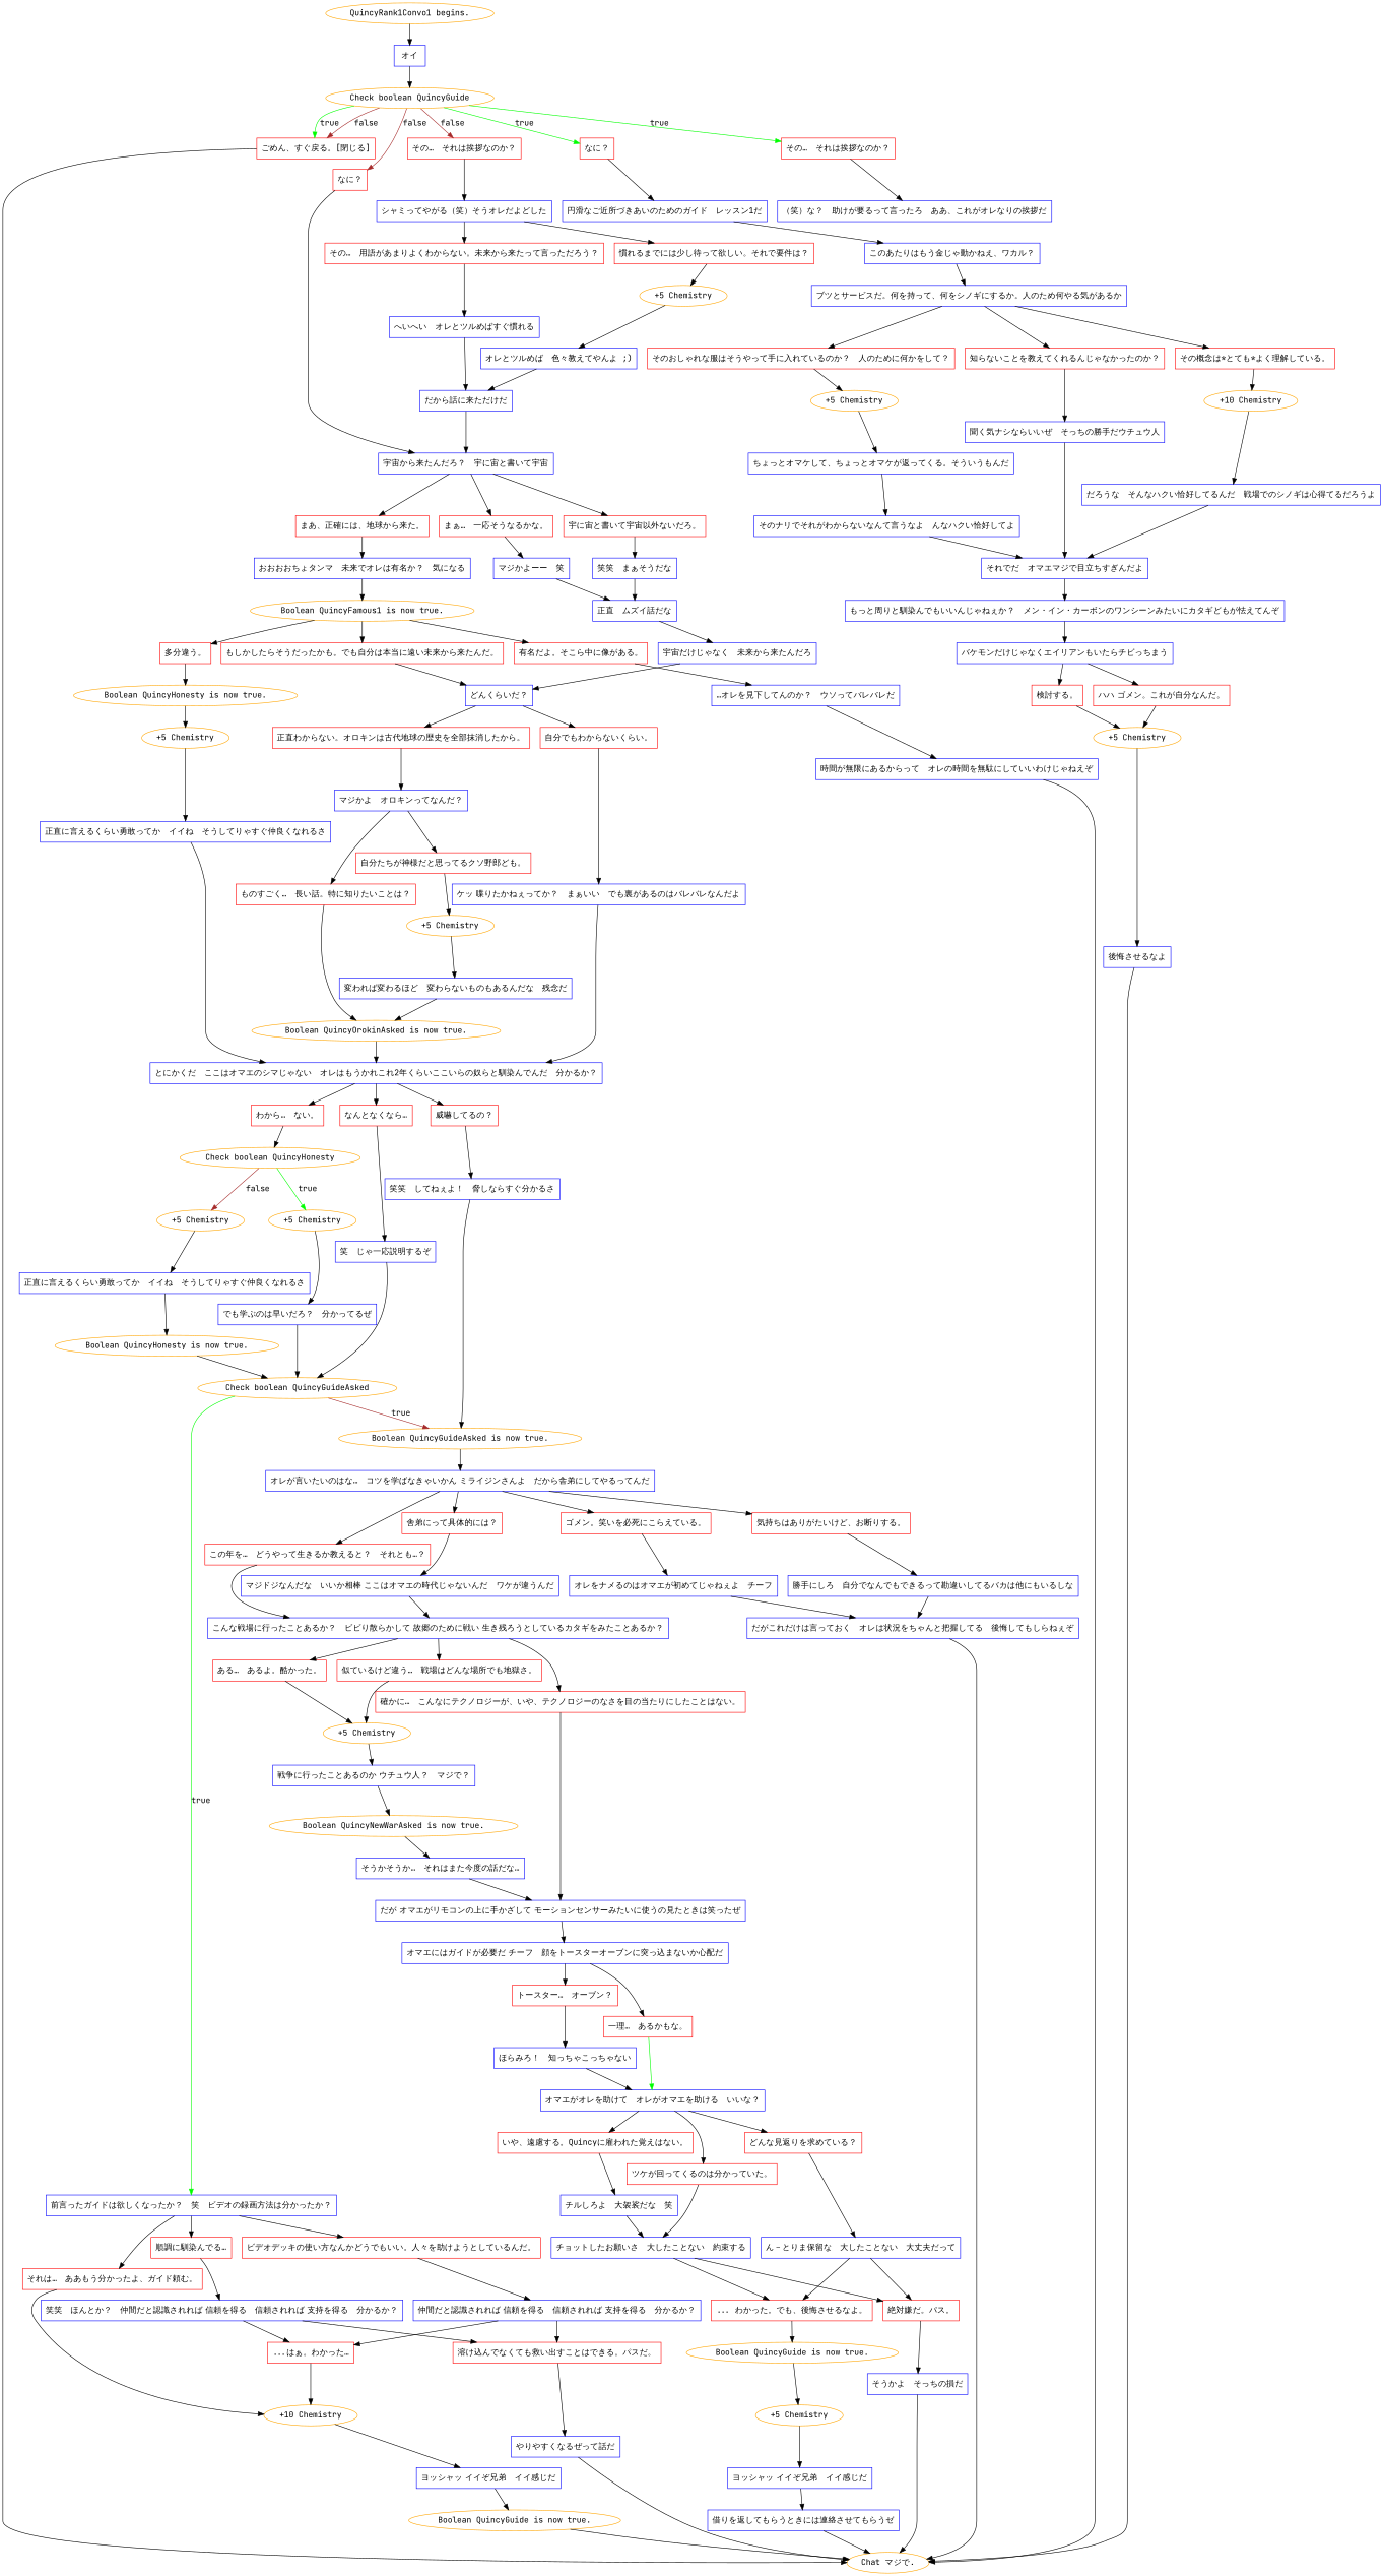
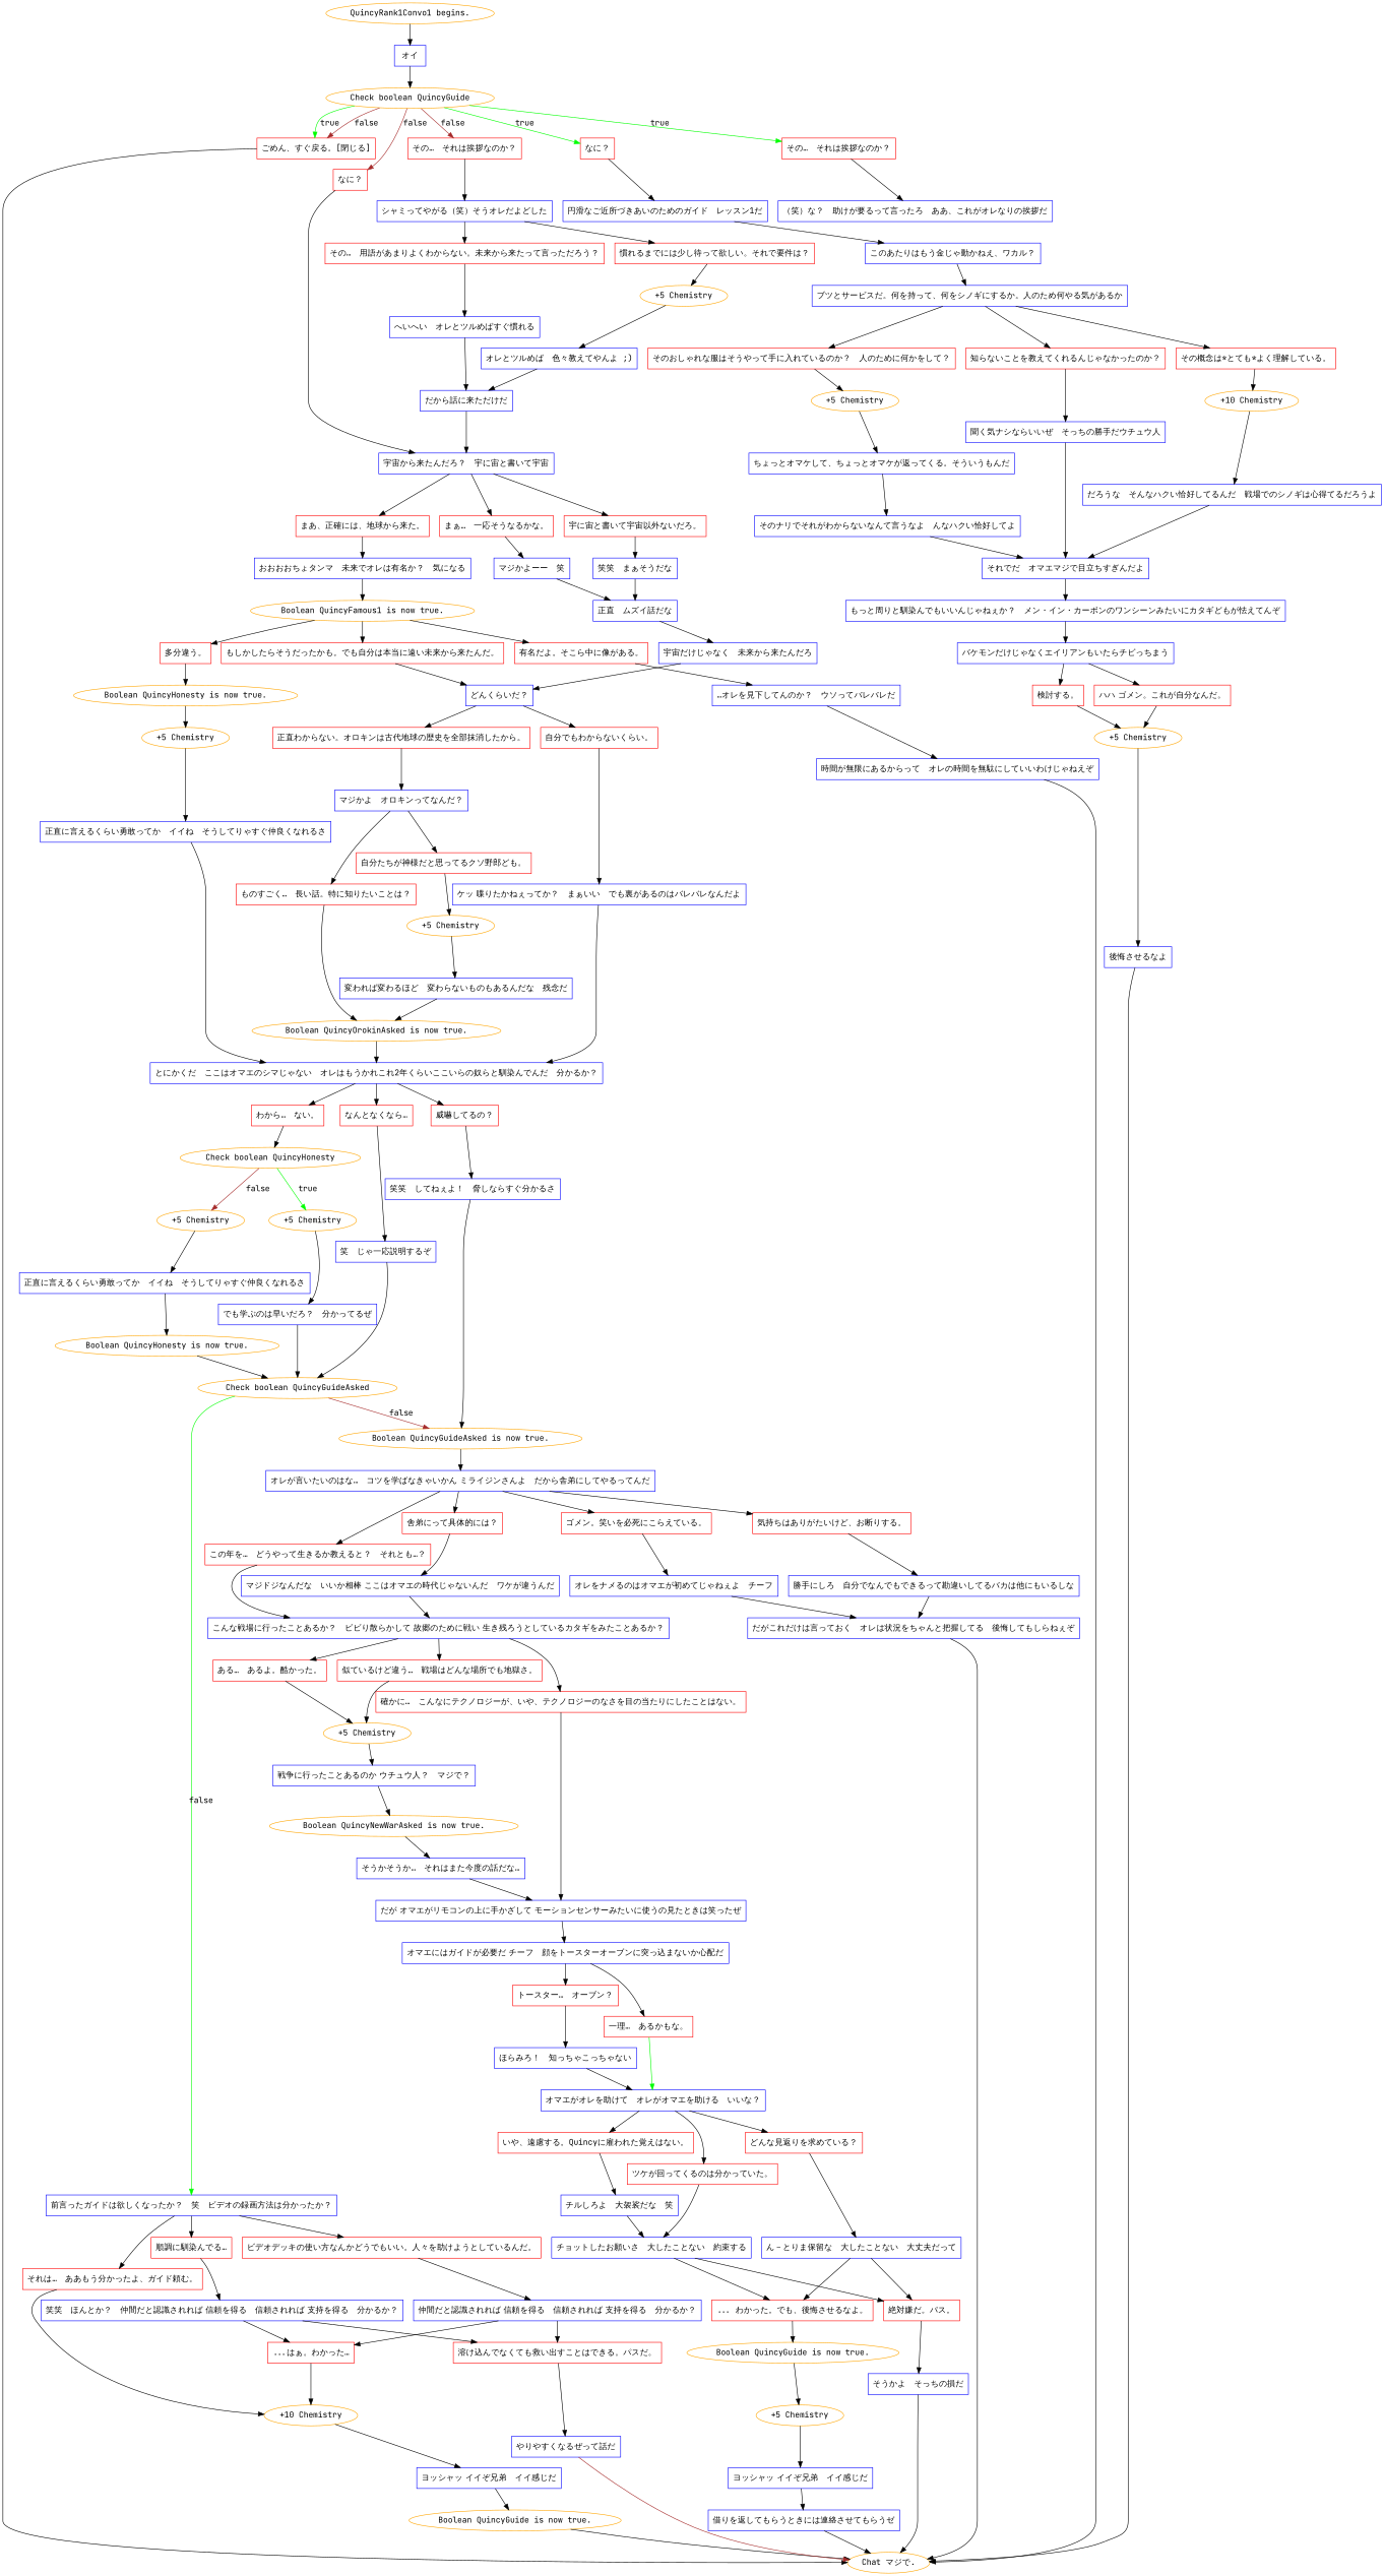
  digraph {
    fontname="JetBrains Mono"
    node [color=blue fontname="JetBrains Mono" shape=box]
    edge [fontname="JetBrains Mono"]
    "QuincyRank1Convo1 begins." [color=orange shape=""]
    n2 [label="オイ"]
    n3 [color=orange label="Check boolean QuincyGuide" shape=""]
    n4 [color=red label="ごめん、すぐ戻る。[閉じる]"]
    n5 [color=red label="その…　それは挨拶なのか？"]
    n6 [color=red label="なに？"]
    n7 [color=red label="その…　それは挨拶なのか？"]
    n8 [color=red label="なに？"]
    n9 [color=orange label="Chat マジで." shape=""]
    n10 [label="（笑）な？　助けが要るって言ったろ　ああ、これがオレなりの挨拶だ"]
    n11 [label="円滑なご近所づきあいのためのガイド　レッスン1だ"]
    n12 [label="シャミってやがる（笑）そうオレだよどした"]
    n13 [label="宇宙から来たんだろ？　宇に宙と書いて宇宙"]
    n14 [label="このあたりはもう金じゃ動かねえ、ワカル？"]
    n15 [color=red label="その…　用語があまりよくわからない。未来から来たって言っただろう？"]
    n16 [color=red label="慣れるまでには少し待って欲しい。それで要件は？"]
    n17 [color=red label="宇に宙と書いて宇宙以外ないだろ。"]
    n18 [color=red label="まぁ…　一応そうなるかな。"]
    n19 [color=red label="まあ、正確には、地球から来た。"]
    n20 [label="ブツとサービスだ。何を持って、何をシノギにするか。人のため何やる気があるか"]
    n21 [label="へいへい　オレとツルめばすぐ慣れる"]
    n22 [color=orange label="+5 Chemistry" shape=""]
    n23 [label="笑笑　まぁそうだな"]
    n24 [label="マジかよーー　笑"]
    n25 [label="おおおおちょタンマ　未来でオレは有名か？　気になる"]
    n26 [color=red label="そのおしゃれな服はそうやって手に入れているのか？　人のために何かをして？"]
    n27 [color=red label="その概念は*とても*よく理解している。"]
    n28 [color=red label="知らないことを教えてくれるんじゃなかったのか？"]
    n29 [label="だから話に来ただけだ"]
    n30 [label="オレとツルめば　色々教えてやんよ ;)"]
    n31 [label="正直　ムズイ話だな"]
    n32 [color=orange label="Boolean QuincyFamous1 is now true." shape=""]
    n33 [color=orange label="+5 Chemistry" shape=""]
    n34 [color=orange label="+10 Chemistry" shape=""]
    n35 [label="聞く気ナシならいいぜ　そっちの勝手だウチュウ人"]
    n36 [label="宇宙だけじゃなく　未来から来たんだろ"]
    n37 [color=red label="有名だよ。そこら中に像がある。"]
    n38 [color=red label="多分違う。"]
    n39 [color=red label="もしかしたらそうだったかも。でも自分は本当に遠い未来から来たんだ。"]
    n40 [label="ちょっとオマケして、ちょっとオマケが返ってくる。そういうもんだ"]
    n41 [label="だろうな　そんなハクい恰好してるんだ　戦場でのシノギは心得てるだろうよ"]
    n42 [label="それでだ　オマエマジで目立ちすぎんだよ"]
    n43 [label="どんくらいだ？"]
    n44 [label="…オレを見下してんのか？　ウソってバレバレだ"]
    n45 [color=orange label="Boolean QuincyHonesty is now true." shape=""]
    n46 [label="そのナリでそれがわからないなんて言うなよ　んなハクい恰好してよ"]
    n47 [label="もっと周りと馴染んでもいいんじゃねぇか？　メン・イン・カーボンのワンシーンみたいにカタギどもが怯えてんぞ"]
    n48 [color=red label="自分でもわからないくらい。"]
    n49 [color=red label="正直わからない。オロキンは古代地球の歴史を全部抹消したから。"]
    n50 [label="時間が無限にあるからって　オレの時間を無駄にしていいわけじゃねえぞ"]
    n51 [color=orange label="+5 Chemistry" shape=""]
    n52 [label="バケモンだけじゃなくエイリアンもいたらチビっちまう"]
    n53 [label="ケッ 喋りたかねぇってか？　まぁいい　でも裏があるのはバレバレなんだよ"]
    n54 [label="マジかよ　オロキンってなんだ？"]
    n55 [label="正直に言えるくらい勇敢ってか　イイね　そうしてりゃすぐ仲良くなれるさ"]
    n56 [color=red label="検討する。"]
    n57 [color=red label="ハハ ゴメン。これが自分なんだ。"]
    n58 [label="とにかくだ　ここはオマエのシマじゃない　オレはもうかれこれ2年くらいここいらの奴らと馴染んでんだ　分かるか？"]
    n59 [color=red label="ものすごく…　長い話。特に知りたいことは？"]
    n60 [color=red label="自分たちが神様だと思ってるクソ野郎ども。"]
    n61 [color=orange label="+5 Chemistry" shape=""]
    n62 [color=red label="わから…　ない。"]
    n63 [color=red label="威嚇してるの？"]
    n64 [color=red label="なんとなくなら…"]
    n65 [color=orange label="Boolean QuincyOrokinAsked is now true." shape=""]
    n66 [color=orange label="+5 Chemistry" shape=""]
    n67 [label="後悔させるなよ"]
    n68 [color=orange label="Check boolean QuincyHonesty" shape=""]
    n69 [label="笑笑　してねぇよ！　脅しならすぐ分かるさ"]
    n70 [label="笑　じゃ一応説明するぞ"]
    n71 [label="変われば変わるほど　変わらないものもあるんだな　残念だ"]
    n72 [color=orange label="+5 Chemistry" shape=""]
    n73 [color=orange label="+5 Chemistry" shape=""]
    n74 [color=orange label="Boolean QuincyGuideAsked is now true." shape=""]
    n75 [color=orange label="Check boolean QuincyGuideAsked" shape=""]
    n76 [label="でも学ぶのは早いだろ？　分かってるぜ"]
    n77 [label="正直に言えるくらい勇敢ってか　イイね　そうしてりゃすぐ仲良くなれるさ"]
    n78 [label="前言ったガイドは欲しくなったか？　笑　ビデオの録画方法は分かったか？"]
    n79 [color=orange label="Boolean QuincyHonesty is now true." shape=""]
    n80 [color=red label="それは…　ああもう分かったよ、ガイド頼む。"]
    n81 [color=red label="順調に馴染んでる…"]
    n82 [color=red label="ビデオデッキの使い方なんかどうでもいい。人々を助けようとしているんだ。"]
    n83 [label="オレが言いたいのはな…　コツを学ばなきゃいかん ミライジンさんよ　だから舎弟にしてやるってんだ"]
    n84 [color=orange label="+10 Chemistry" shape=""]
    n85 [label="笑笑　ほんとか？　仲間だと認識されれば 信頼を得る　信頼されれば 支持を得る　分かるか？"]
    n86 [label="仲間だと認識されれば 信頼を得る　信頼されれば 支持を得る　分かるか？"]
    n87 [color=red label="この年を…　どうやって生きるか教えると？　それとも…？"]
    n88 [color=red label="舎弟にって具体的には？"]
    n89 [color=red label="ゴメン。笑いを必死にこらえている。"]
    n90 [color=red label="気持ちはありがたいけど、お断りする。"]
    n91 [label="ヨッシャッ イイぞ兄弟　イイ感じだ"]
    n92 [color=red label="...はぁ。わかった…"]
    n93 [color=red label="溶け込んでなくても救い出すことはできる。パスだ。"]
    n94 [label="こんな戦場に行ったことあるか？　ビビり散らかして 故郷のために戦い 生き残ろうとしているカタギをみたことあるか？"]
    n95 [label="マジドジなんだな　いいか相棒 ここはオマエの時代じゃないんだ　ワケが違うんだ"]
    n96 [label="オレをナメるのはオマエが初めてじゃねぇよ　チーフ"]
    n97 [label="勝手にしろ　自分でなんでもできるって勘違いしてるバカは他にもいるしな"]
    n98 [color=orange label="Boolean QuincyGuide is now true." shape=""]
    n99 [label="やりやすくなるぜって話だ"]
    n100 [color=red label="確かに…　こんなにテクノロジーが、いや、テクノロジーのなさを目の当たりにしたことはない。"]
    n101 [color=red label="似ているけど違う…　戦場はどんな場所でも地獄さ。"]
    n102 [color=red label="ある…　あるよ。酷かった。"]
    n103 [label="だがこれだけは言っておく　オレは状況をちゃんと把握してる　後悔してもしらねぇぞ"]
    n104 [label="だが オマエがリモコンの上に手かざして モーションセンサーみたいに使うの見たときは笑ったぜ"]
    n105 [color=orange label="+5 Chemistry" shape=""]
    n106 [label="オマエにはガイドが必要だ チーフ　顔をトースターオーブンに突っ込まないか心配だ"]
    n107 [label="戦争に行ったことあるのか ウチュウ人？　マジで？"]
    n108 [color=red label="トースター…　オーブン？"]
    n109 [color=red label="一理…　あるかもな。"]
    n110 [color=orange label="Boolean QuincyNewWarAsked is now true." shape=""]
    n111 [label="ほらみろ！　知っちゃこっちゃない"]
    n112 [label="オマエがオレを助けて　オレがオマエを助ける　いいな？"]
    n113 [label="そうかそうか…　それはまた今度の話だな…"]
    n114 [color=red label="どんな見返りを求めている？"]
    n115 [color=red label="ツケが回ってくるのは分かっていた。"]
    n116 [color=red label="いや、遠慮する。Quincyに雇われた覚えはない。"]
    n117 [label="ん－とりま保留な　大したことない　大丈夫だって"]
    n118 [label="チョットしたお願いさ　大したことない　約束する"]
    n119 [label="チルしろよ　大袈裟だな　笑"]
    n120 [color=red label="... わかった。でも、後悔させるなよ。"]
    n121 [color=red label="絶対嫌だ。パス。"]
    n122 [color=orange label="Boolean QuincyGuide is now true." shape=""]
    n123 [label="そうかよ　そっちの損だ"]
    n124 [color=orange label="+5 Chemistry" shape=""]
    n125 [label="ヨッシャッ イイぞ兄弟　イイ感じだ"]
    n126 [label="借りを返してもらうときには連絡させてもらうゼ"]
    "QuincyRank1Convo1 begins." -> n2
    n2 -> n3
    n3 -> n4 [color=green label=true]
    n3 -> n4 [color=brown label=false]
    n3 -> n5 [color=green label=true]
    n3 -> n6 [color=green label=true]
    n3 -> n7 [color=brown label=false]
    n3 -> n8 [color=brown label=false]
    n4 -> n9
    n5 -> n10
    n6 -> n11
    n7 -> n12
    n8 -> n13
    n11 -> n14
    n12 -> n15
    n12 -> n16
    n13 -> n17
    n13 -> n18
    n13 -> n19
    n14 -> n20
    n15 -> n21
    n16 -> n22
    n17 -> n23
    n18 -> n24
    n19 -> n25
    n20 -> n26
    n20 -> n27
    n20 -> n28
    n21 -> n29
    n22 -> n30
    n23 -> n31
    n24 -> n31
    n25 -> n32
    n26 -> n33
    n27 -> n34
    n28 -> n35
    n29 -> n13
    n30 -> n29
    n31 -> n36
    n32 -> n37
    n32 -> n38
    n32 -> n39
    n33 -> n40
    n34 -> n41
    n35 -> n42
    n36 -> n43
    n37 -> n44
    n38 -> n45
    n39 -> n43
    n40 -> n46
    n41 -> n42
    n42 -> n47
    n43 -> n48
    n43 -> n49
    n44 -> n50
    n45 -> n51
    n46 -> n42
    n47 -> n52
    n48 -> n53
    n49 -> n54
    n50 -> n9
    n51 -> n55
    n52 -> n56
    n52 -> n57
    n53 -> n58
    n54 -> n59
    n54 -> n60
    n55 -> n58
    n56 -> n61
    n57 -> n61
    n58 -> n62
    n58 -> n63
    n58 -> n64
    n59 -> n65
    n60 -> n66
    n61 -> n67
    n62 -> n68
    n63 -> n69
    n64 -> n70
    n65 -> n58
    n66 -> n71
    n67 -> n9
    n68 -> n72 [color=green label=true]
    n68 -> n73 [color=brown label=false]
    n69 -> n74
    n70 -> n75
    n71 -> n65
    n72 -> n76
    n73 -> n77
    n74 -> n83
-   n75 -> n74 [color=brown label=true]
-   n75 -> n78 [color=green label=true]
+   n75 -> n74 [color=brown label=false]
+   n75 -> n78 [color=green label=false]
    n76 -> n75
    n77 -> n79
    n78 -> n80
    n78 -> n81
    n78 -> n82
    n79 -> n75
    n80 -> n84
    n81 -> n85
    n82 -> n86
    n83 -> n87
    n83 -> n88
    n83 -> n89
    n83 -> n90
    n84 -> n91
    n85 -> n92
    n85 -> n93
    n86 -> n92
    n86 -> n93
    n87 -> n94
    n88 -> n95
    n89 -> n96
    n90 -> n97
    n91 -> n98
    n92 -> n84
    n93 -> n99
    n94 -> n100
    n94 -> n101
    n94 -> n102
    n95 -> n94
    n96 -> n103
    n97 -> n103
    n98 -> n9
-   n99 -> n9
+   n99 -> n9 [color=brown]
    n100 -> n104
    n101 -> n105
    n102 -> n105
    n103 -> n9
    n104 -> n106
    n105 -> n107
    n106 -> n108
    n106 -> n109
    n107 -> n110
    n108 -> n111
    n109 -> n112 [color=green]
    n110 -> n113
    n111 -> n112
    n112 -> n114
    n112 -> n115
    n112 -> n116
    n113 -> n104
    n114 -> n117
    n115 -> n118
    n116 -> n119
    n117 -> n120
    n117 -> n121
    n118 -> n120
    n118 -> n121
    n119 -> n118
    n120 -> n122
    n121 -> n123
    n122 -> n124
    n123 -> n9
    n124 -> n125
    n125 -> n126
    n126 -> n9
  }
